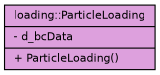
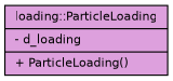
  digraph {
-   n1 [color=black fillcolor=plum fontcolor=black fontname=Helvetica fontsize=10 height=0.2 label="{loading::ParticleLoading\n|- d_bcData\l|+ ParticleLoading()\l}" shape=record style=filled width=0.4]
+   n1 [color=black fillcolor=plum fontcolor=black fontname=Helvetica fontsize=10 height=0.2 label="{loading::ParticleLoading\n|- d_loading\l|+ ParticleLoading()\l}" shape=record style=filled width=0.4]
  }
